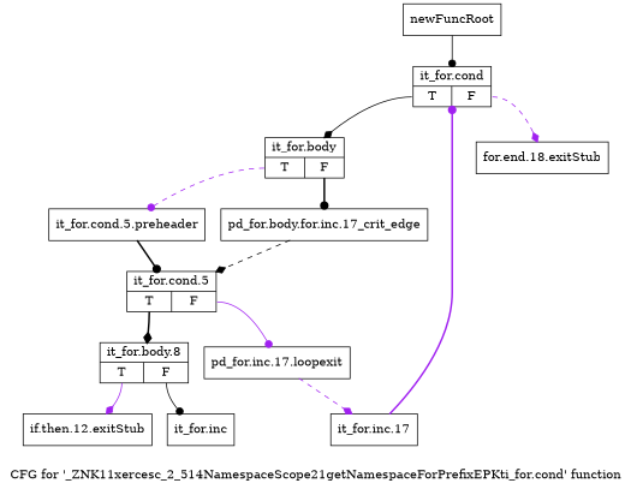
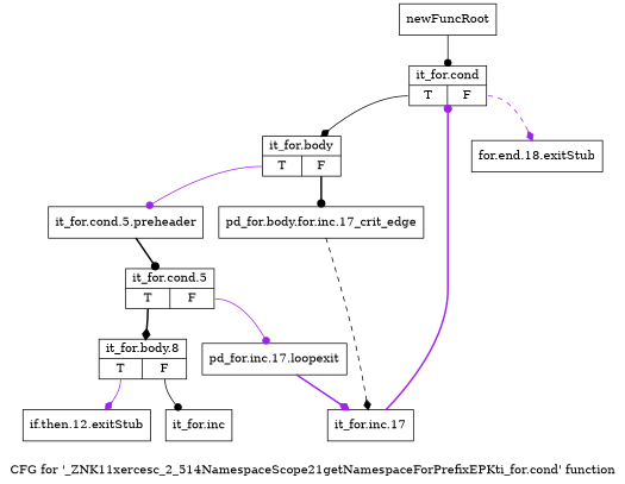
  digraph {
    label="CFG for '_ZNK11xercesc_2_514NamespaceScope21getNamespaceForPrefixEPKti_for.cond' function"
    node [shape=record]
    edge [arrowhead=dot color=black style=solid]
    n1 [label="{newFuncRoot}"]
    n2 [label="{it_for.cond|{<s0>T|<s1>F}}"]
    n3 [label="{for.end.18.exitStub}"]
    n4 [label="{it_for.body|{<s0>T|<s1>F}}"]
    n5 [label="{it_for.cond.5.preheader}"]
    n6 [label="{pd_for.body.for.inc.17_crit_edge}"]
    n7 [label="{if.then.12.exitStub}"]
    n8 [label="{it_for.cond.5|{<s0>T|<s1>F}}"]
    n9 [label="{it_for.inc.17}"]
    n10 [label="{it_for.body.8|{<s0>T|<s1>F}}"]
    n11 [label="{pd_for.inc.17.loopexit}"]
    n12 [label="{it_for.inc}"]
    n1 -> n2
    n2 -> n3 [arrowhead=diamond color=purple style=dashed tailport=s1]
    n2 -> n4 [arrowhead=diamond tailport=s0]
-   n4 -> n5 [color=purple style=dashed tailport=s0]
+   n4 -> n5 [color=purple tailport=s0]
    n4 -> n6 [style=bold tailport=s1]
    n5 -> n8 [style=bold]
-   n6 -> n8 [arrowhead=diamond style=dashed]
+   n6 -> n9 [arrowhead=diamond style=dashed]
    n8 -> n10 [arrowhead=diamond style=bold tailport=s0]
    n8 -> n11 [color=purple tailport=s1]
    n9 -> n2 [color=purple style=bold]
    n10 -> n7 [arrowhead=diamond color=purple tailport=s0]
    n10 -> n12 [tailport=s1]
-   n11 -> n9 [arrowhead=diamond color=purple style=dashed]
+   n11 -> n9 [arrowhead=diamond color=purple style=bold]
  }
